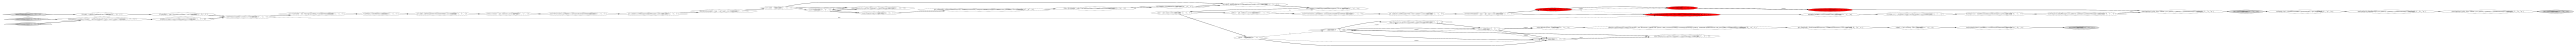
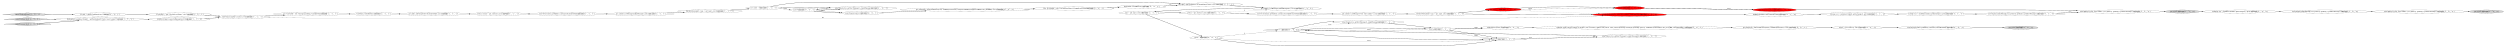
  digraph {
    fontname="JetBrains Mono"
    rankdir=LR
    node [fillcolor=white fontname="JetBrains Mono" shape=ellipse style=filled]
    edge [fontname="JetBrains Mono" style=bold]
    n1 [label="count == 1@@@30@@@['0', '0', '1']" shape=diamond]
    n2 [label="assertEquals(rev.getShortMessage(),commitMessage)@@@31@@@['0', '0', '1']"]
    n3 [label="count++@@@33@@@['0', '0', '1']"]
    n4 [label="count == 0@@@27@@@['0', '0', '1']" shape=diamond]
    n5 [label="assertEquals(count,2)@@@35@@@['0', '0', '1']"]
    n6 [label="assertEquals(rev.getShortMessage(),commitMessageAll)@@@28@@@['0', '0', '1']"]
    n7 [label="assertEquals(\"Test test Commit\",ex1.getOut().getBody().getShortMessage())@@@30@@@['1', '0', '0']"]
    n8 [fillcolor=lightgray label="git.close()@@@31@@@['1', '0', '0']"]
    n9 [label="File gitDir = new File(gitLocalRepo,\".git\")@@@4@@@['0', '0', '1']"]
    n10 [label="assertEquals(gitDir.exists(),true)@@@5@@@['1', '1', '1']"]
    n11 [label="File fileToAdd = new File(gitLocalRepo,filenameToAdd)@@@6@@@['1', '1', '1']"]
    n12 [fillcolor=red label="validateGitLogs(git,\"Test test Commit\",commitMessage)@@@21@@@['0', '1', '0']"]
    n13 [label="fileToAdd.createNewFile()@@@7@@@['1', '1', '1']"]
    n14 [label="git.add().addFilepattern(filenameToAdd).call()@@@8@@@['1', '1', '1']"]
    n15 [label="mockResultCommit.assertIsSatisfied()@@@22@@@['0', '1', '0']"]
    n16 [label="Exchange ex1 = mockResultCommit.getExchanges().get(0)@@@23@@@['0', '1', '0']"]
    n17 [label="Exchange ex2 = mockResultCommit.getExchanges().get(1)@@@24@@@['0', '1', '0']"]
    n18 [fillcolor=lightgray label="removeFileBranchTest['0', '0', '1']" shape=diamond]
    n19 [label="Git git = getGitTestRepository()@@@3@@@['0', '0', '1']"]
    n20 [fillcolor=lightgray label="git.close()@@@45@@@['0', '0', '1']"]
    n21 [label="assertFalse(status.getAdded().contains(filenameToAdd))@@@44@@@['0', '0', '1']"]
    n22 [label="template.send(\"direct:remove-on-branch\",new Processor(){@Override public void process(Exchange exchange){exchange.getIn().setHeader(GitConstants.GIT_FILE_NAME,filenameToAdd)}})@@@36@@@['0', '0', '1']"]
    n23 [label="git.checkout().setCreateBranch(false).setName(branchTest).call()@@@42@@@['0', '0', '1']"]
    n24 [label="status = git.status().call()@@@43@@@['0', '0', '1']"]
    n25 [label="assertTrue(status.getAdded().contains(filenameToAdd))@@@10@@@['1', '1', '1']"]
    n26 [label="git.commit().setMessage(commitMessage).call()@@@11@@@['1', '1', '1']"]
    n27 [label="Iterable<RevCommit> logs = git.log().call()@@@12@@@['1', '1', '1']"]
    n28 [label="git.commit().setMessage(commitMessageAll).call()@@@23@@@['1', '1', '1']"]
    n29 [label="logs = git.log().call()@@@24@@@['1', '1', '1']"]
    n30 [label="status = git.status().call()@@@17@@@['1', '1', '0']"]
    n31 [label="count = 0@@@25@@@['0', '0', '1']"]
    n32 [label="assertEquals(commitMessage,ex2.getOut().getBody().getShortMessage())@@@25@@@['0', '1', '0']"]
    n33 [label="File fileToAdd1 = new File(gitLocalRepo,filenameBranchToAdd)@@@20@@@['0', '0', '1']"]
-   n34 [label="fileToAdd1.createNewFile()@@@21@@@['0', '0', '1']" shape=diamond]
+   n34 [label="fileToAdd1.createNewFile()@@@21@@@['0', '0', '1']"]
    n35 [label="git.add().addFilepattern(filenameBranchToAdd).call()@@@22@@@['1', '1', '1']"]
    n36 [label="git.commit().setMessage(\"Test test Commit\").call()@@@19@@@['1', '1', '0']"]
    n37 [label="Iterable<RevCommit> logs = git.log().call()@@@20@@@['1', '1', '0']"]
    n38 [fillcolor=red label="int count = 0@@@21@@@['1', '0', '0']"]
    n39 [label="assertEquals(count,1)@@@18@@@['0', '0', '1']"]
    n40 [label="git.checkout().setCreateBranch(true).setName(branchTest).setUpstreamMode(SetupUpstreamMode.SET_UPSTREAM).call()@@@19@@@['0', '0', '1']"]
    n41 [label="assertTrue(status.getAdded().contains(filenameBranchToAdd))@@@18@@@['1', '1', '0']"]
    n42 [fillcolor=lightgray label="git.close()@@@27@@@['1', '1', '0']"]
    n43 [label="Exchange ex2 = mockResultCommit.getExchanges().get(1)@@@28@@@['1', '0', '0']"]
    n44 [label="assertEquals(commitMessage,ex2.getOut().getBody().getShortMessage())@@@29@@@['1', '0', '0']"]
    n45 [label="Status status = git.status().call()@@@9@@@['1', '1', '1']"]
    n46 [label="count++@@@16@@@['0', '0', '1']"]
    n47 [label="assertEquals(rev.getShortMessage(),commitMessage)@@@15@@@['0', '0', '1']"]
    n48 [fillcolor=red label="count++@@@23@@@['1', '0', '0']"]
    n49 [label="int count = 0@@@13@@@['1', '1', '1']"]
    n50 [fillcolor=lightgray label="commitConsumerTest['0', '1', '0']" shape=diamond]
    n51 [label="MockEndpoint mockResultCommit = getMockEndpoint(\"mock:result-commit\")@@@3@@@['1', '1', '0']"]
    n52 [label="mockResultCommit.expectedMessageCount(2)@@@4@@@['1', '1', '0']"]
    n53 [label="assertEquals(\"Test test Commit\",ex1.getOut().getBody().getShortMessage())@@@26@@@['1', '1', '0']"]
    n54 [fillcolor=lightgray label="commitConsumerTest['1', '0', '0']" shape=diamond]
    n55 [fillcolor=red label="assertEquals(count,2)@@@25@@@['1', '0', '0']"]
    n1 -> n2
    n1 -> n2 [label=true style=dotted]
    n1 -> n3
    n1 -> n4
    n2 -> n3
    n3 -> n1 [label=count style=solid]
    n3 -> n4
    n3 -> n4 [label=count style=solid]
    n3 -> n5 [label=count style=solid]
    n3 -> n5
    n4 -> n6
    n4 -> n6 [label=true style=dotted]
    n5 -> n22
    n6 -> n1
    n7 -> n8
    n9 -> n10
    n10 -> n11
    n10 -> n12 [label=git style=solid]
    n11 -> n13
    n12 -> n15
    n13 -> n14
    n14 -> n45
    n15 -> n16
    n16 -> n17
    n17 -> n32
    n18 -> n19
    n19 -> n9
    n21 -> n20
    n22 -> n23
    n23 -> n24
    n24 -> n21
    n25 -> n26
    n26 -> n27
    n27 -> n49
    n28 -> n29
    n29 -> n30
    n29 -> n31
    n30 -> n28 [label=0 style=dashed]
    n30 -> n41
    n31 -> n1 [label=0 style=solid]
    n31 -> n4 [label=count style=solid]
    n31 -> n4
    n32 -> n53
    n33 -> n34
    n34 -> n35
    n35 -> n28
    n36 -> n37
    n37 -> n12
    n37 -> n38
    n38 -> n12 [label=0 style=dashed]
    n38 -> n48 [label=count style=solid]
    n38 -> n48
    n39 -> n40
    n40 -> n33
    n41 -> n36
    n42 -> n43
    n43 -> n44
    n44 -> n7
    n45 -> n25
    n46 -> n39 [label=count style=solid]
    n46 -> n39
    n46 -> n47
    n47 -> n46
    n48 -> n55 [label=count style=solid]
    n48 -> n55
    n49 -> n35
    n49 -> n46 [label=count style=solid]
    n49 -> n47
    n50 -> n51
    n51 -> n52
    n52 -> n10
    n53 -> n42
    n54 -> n51
    n55 -> n53
  }
